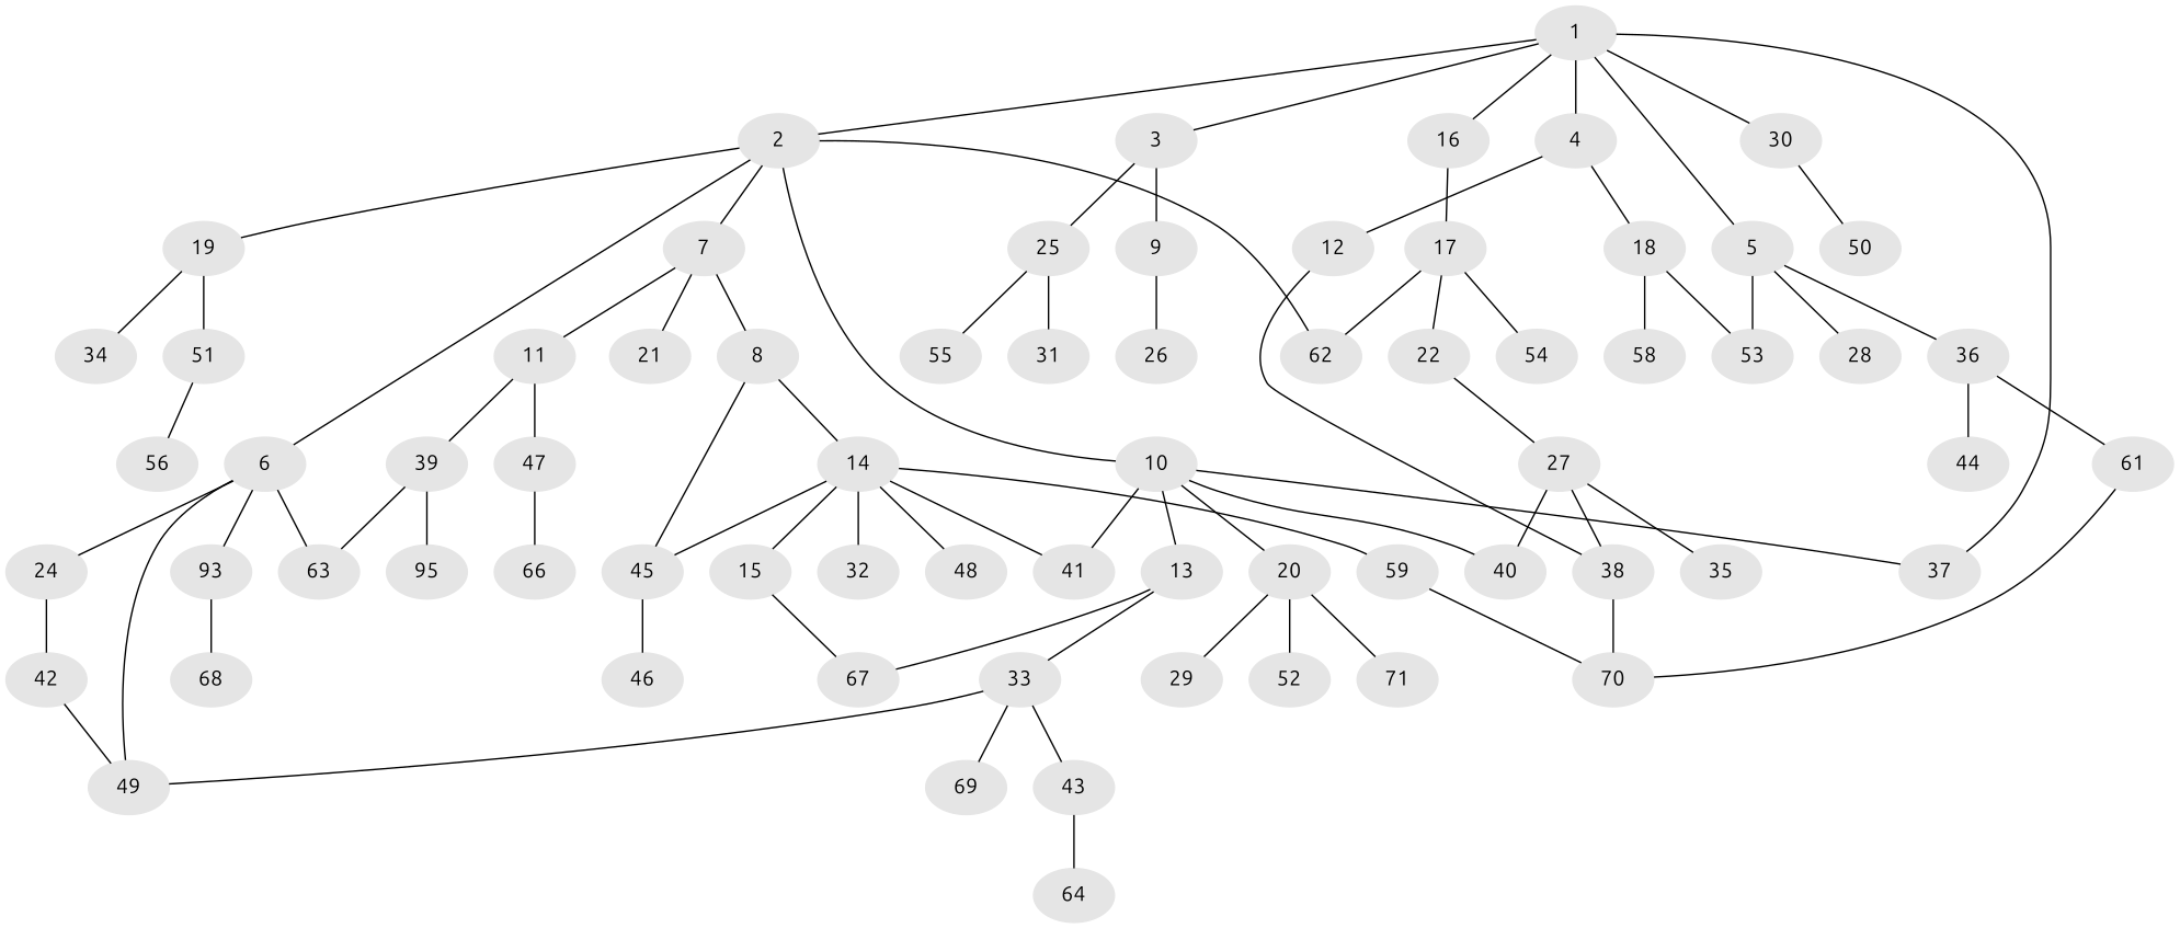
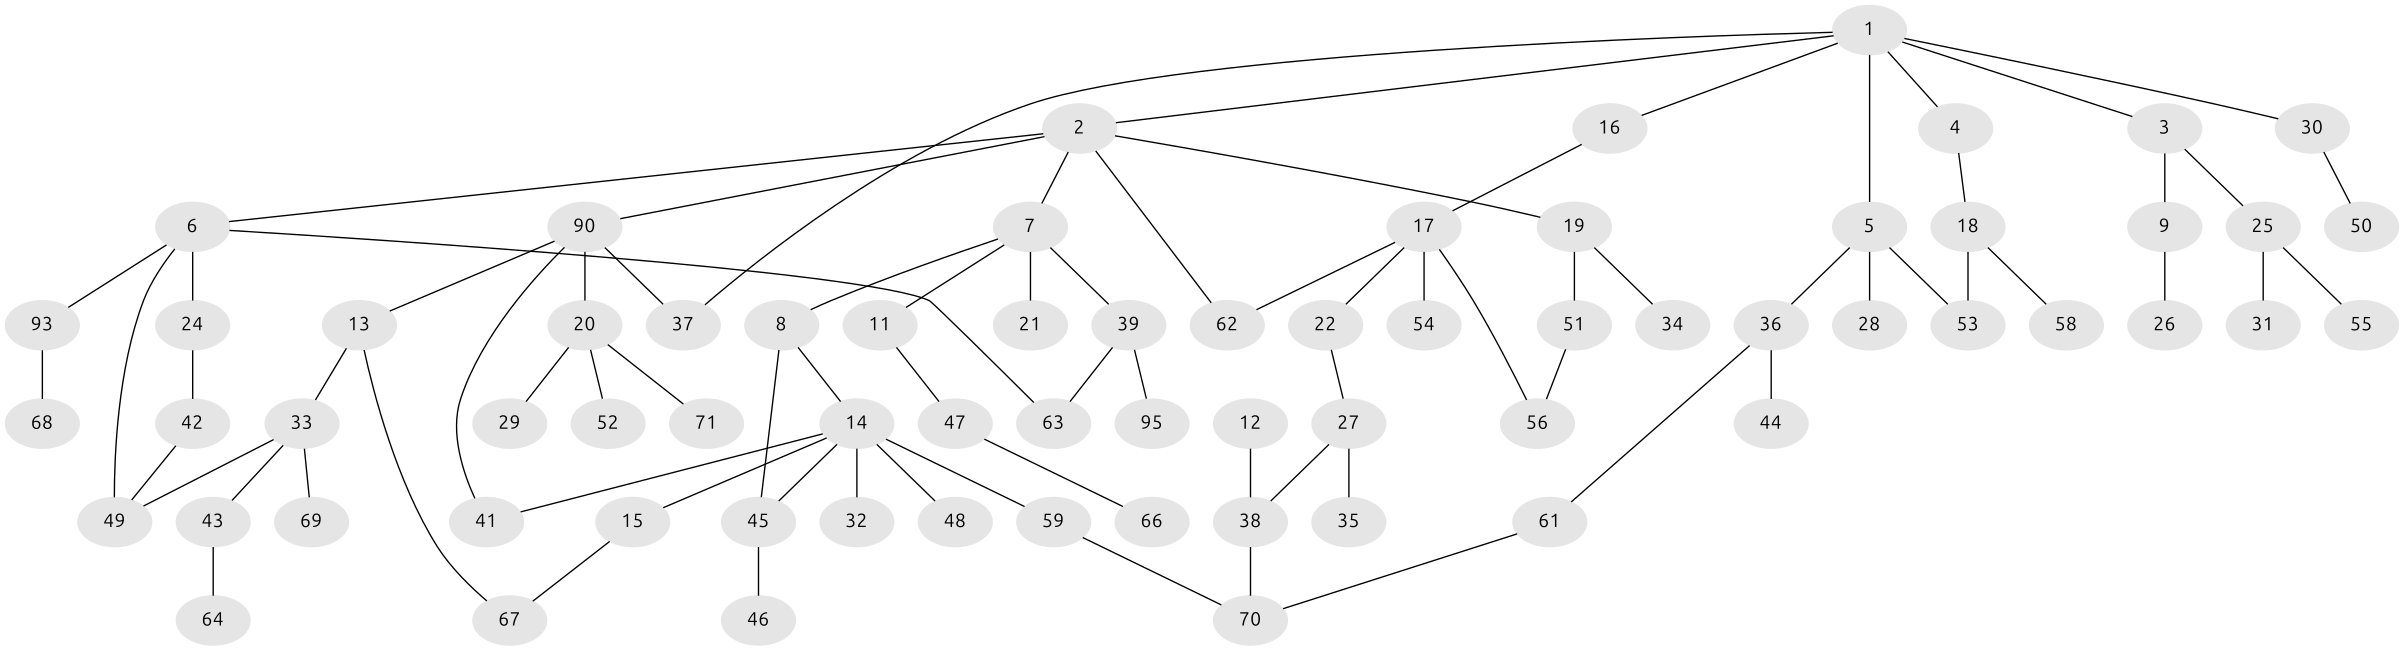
  graph {
    fontname=Ubuntu
    node [color=gray90 fontname=Ubuntu style=filled]
    edge [fontname=Ubuntu]
    1
    2
    3
    4
    5
    16
    30
    37
    6
    7
-   10
+   10 [label=90]
    19
    62
    9
    25
    12
    18
    28
    36
    53
    17
    50
    n23 [label=93]
    24
    49
    63
    8
    11
    21
    13
    20
-   40
    41
    34
    51
    26
    31
    55
    38
    58
    44
    61
    68
    42
    14
    45
    39
    47
    15
    32
    48
    59
    46
    33
    67
    29
    52
    71
    n59 [label=95]
    66
    70
    43
    69
    22
    54
    56
    27
    35
    64
    1 -- 2
    1 -- 3
    1 -- 4
    1 -- 5
    1 -- 16
    1 -- 30
    1 -- 37
    2 -- 6
    2 -- 7
    2 -- 10
    2 -- 19
    2 -- 62
    3 -- 9
    3 -- 25
-   4 -- 12
    4 -- 18
    5 -- 28
    5 -- 36
    5 -- 53
    16 -- 17
    30 -- 50
    6 -- n23
    6 -- 24
    6 -- 49
    6 -- 63
    7 -- 8
    7 -- 11
    7 -- 21
    10 -- 37
    10 -- 13
    10 -- 20
-   10 -- 40
    10 -- 41
    19 -- 34
    19 -- 51
    9 -- 26
    25 -- 31
    25 -- 55
    12 -- 38
    18 -- 53
    18 -- 58
    36 -- 44
    36 -- 61
    17 -- 62
    17 -- 22
    17 -- 54
+   17 -- 56
    n23 -- 68
    24 -- 42
    8 -- 14
    8 -- 45
-   11 -- 39
+   7 -- 39
    11 -- 47
    13 -- 33
    13 -- 67
    20 -- 29
    20 -- 52
    20 -- 71
    51 -- 56
    38 -- 70
    61 -- 70
    42 -- 49
    14 -- 41
    14 -- 45
    14 -- 15
    14 -- 32
    14 -- 48
    14 -- 59
    45 -- 46
    39 -- 63
    39 -- n59
    47 -- 66
    15 -- 67
    59 -- 70
    33 -- 49
    33 -- 43
    33 -- 69
    43 -- 64
    22 -- 27
-   27 -- 40
    27 -- 38
    27 -- 35
  }
